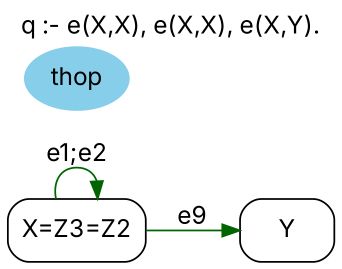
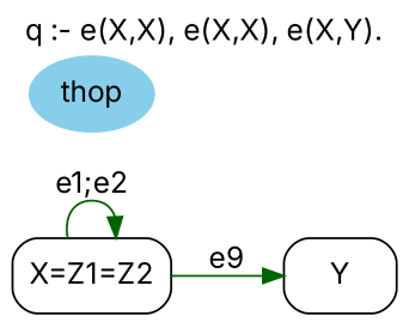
  digraph {
    fontname=Inter
    label="q :- e(X,X), e(X,X), e(X,Y)."
    labelloc=t
    rankdir=LR
    node [fontname=Inter shape=box style=rounded]
    edge [color=darkgreen fontname=Inter]
-   n1 [height=0.5 label="X=Z3=Z2" width=1.0417]
+   n1 [height=0.5 label="X=Z1=Z2" width=1.0417]
    Y [height=0.5 width=0.75]
    thop [color=skyblue fillcolor=skyblue height=0.5 shape=oval style="filled,rounded" width=0.79437]
    n1 -> n1 [label="e1;e2"]
    n1 -> Y [label=e9]
  }
